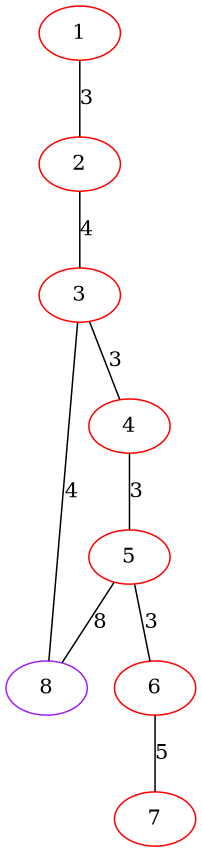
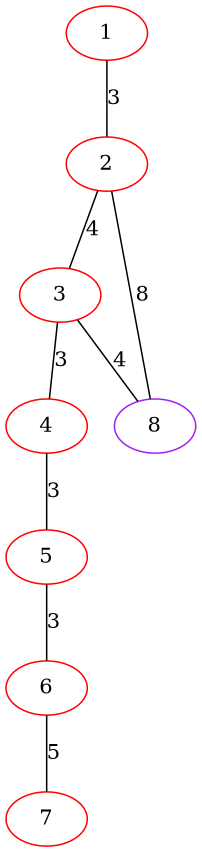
  graph {
    node [color=red weight=1]
    1
    2
    3
    8 [color=purple weight=4]
    4
    5
    6
    7
    1 -- 2 [label=3]
    2 -- 3 [label=4]
-   5 -- 8 [label=8]
+   2 -- 8 [label=8]
    3 -- 8 [label=4]
    3 -- 4 [label=3]
    4 -- 5 [label=3]
    5 -- 6 [label=3]
    6 -- 7 [label=5]
  }
